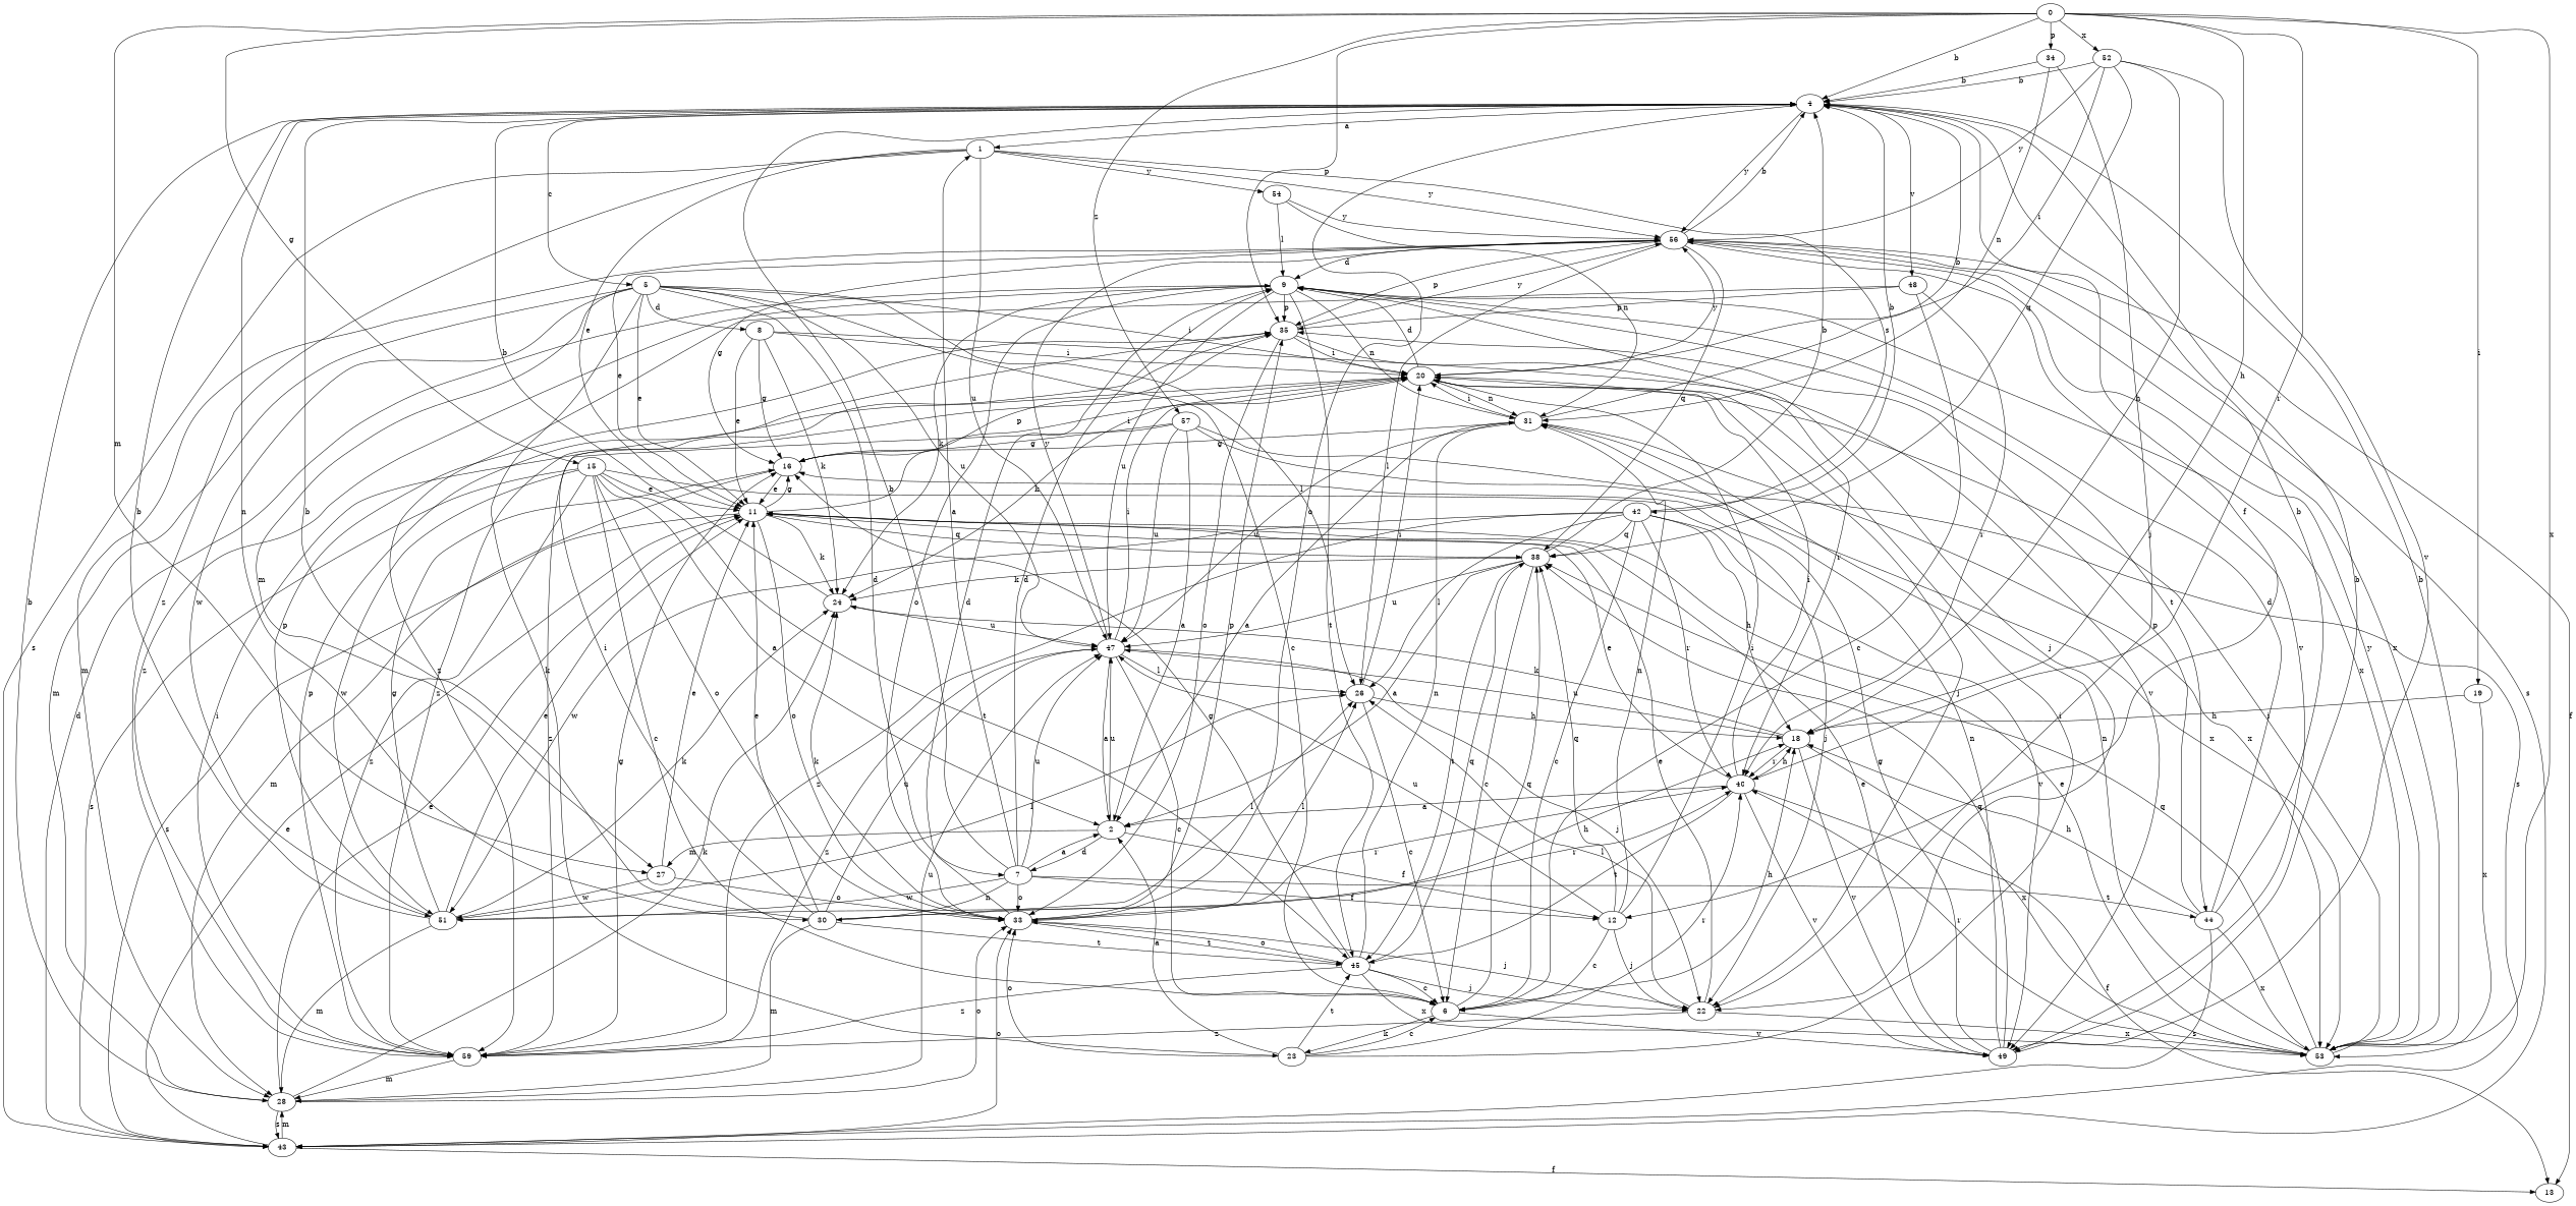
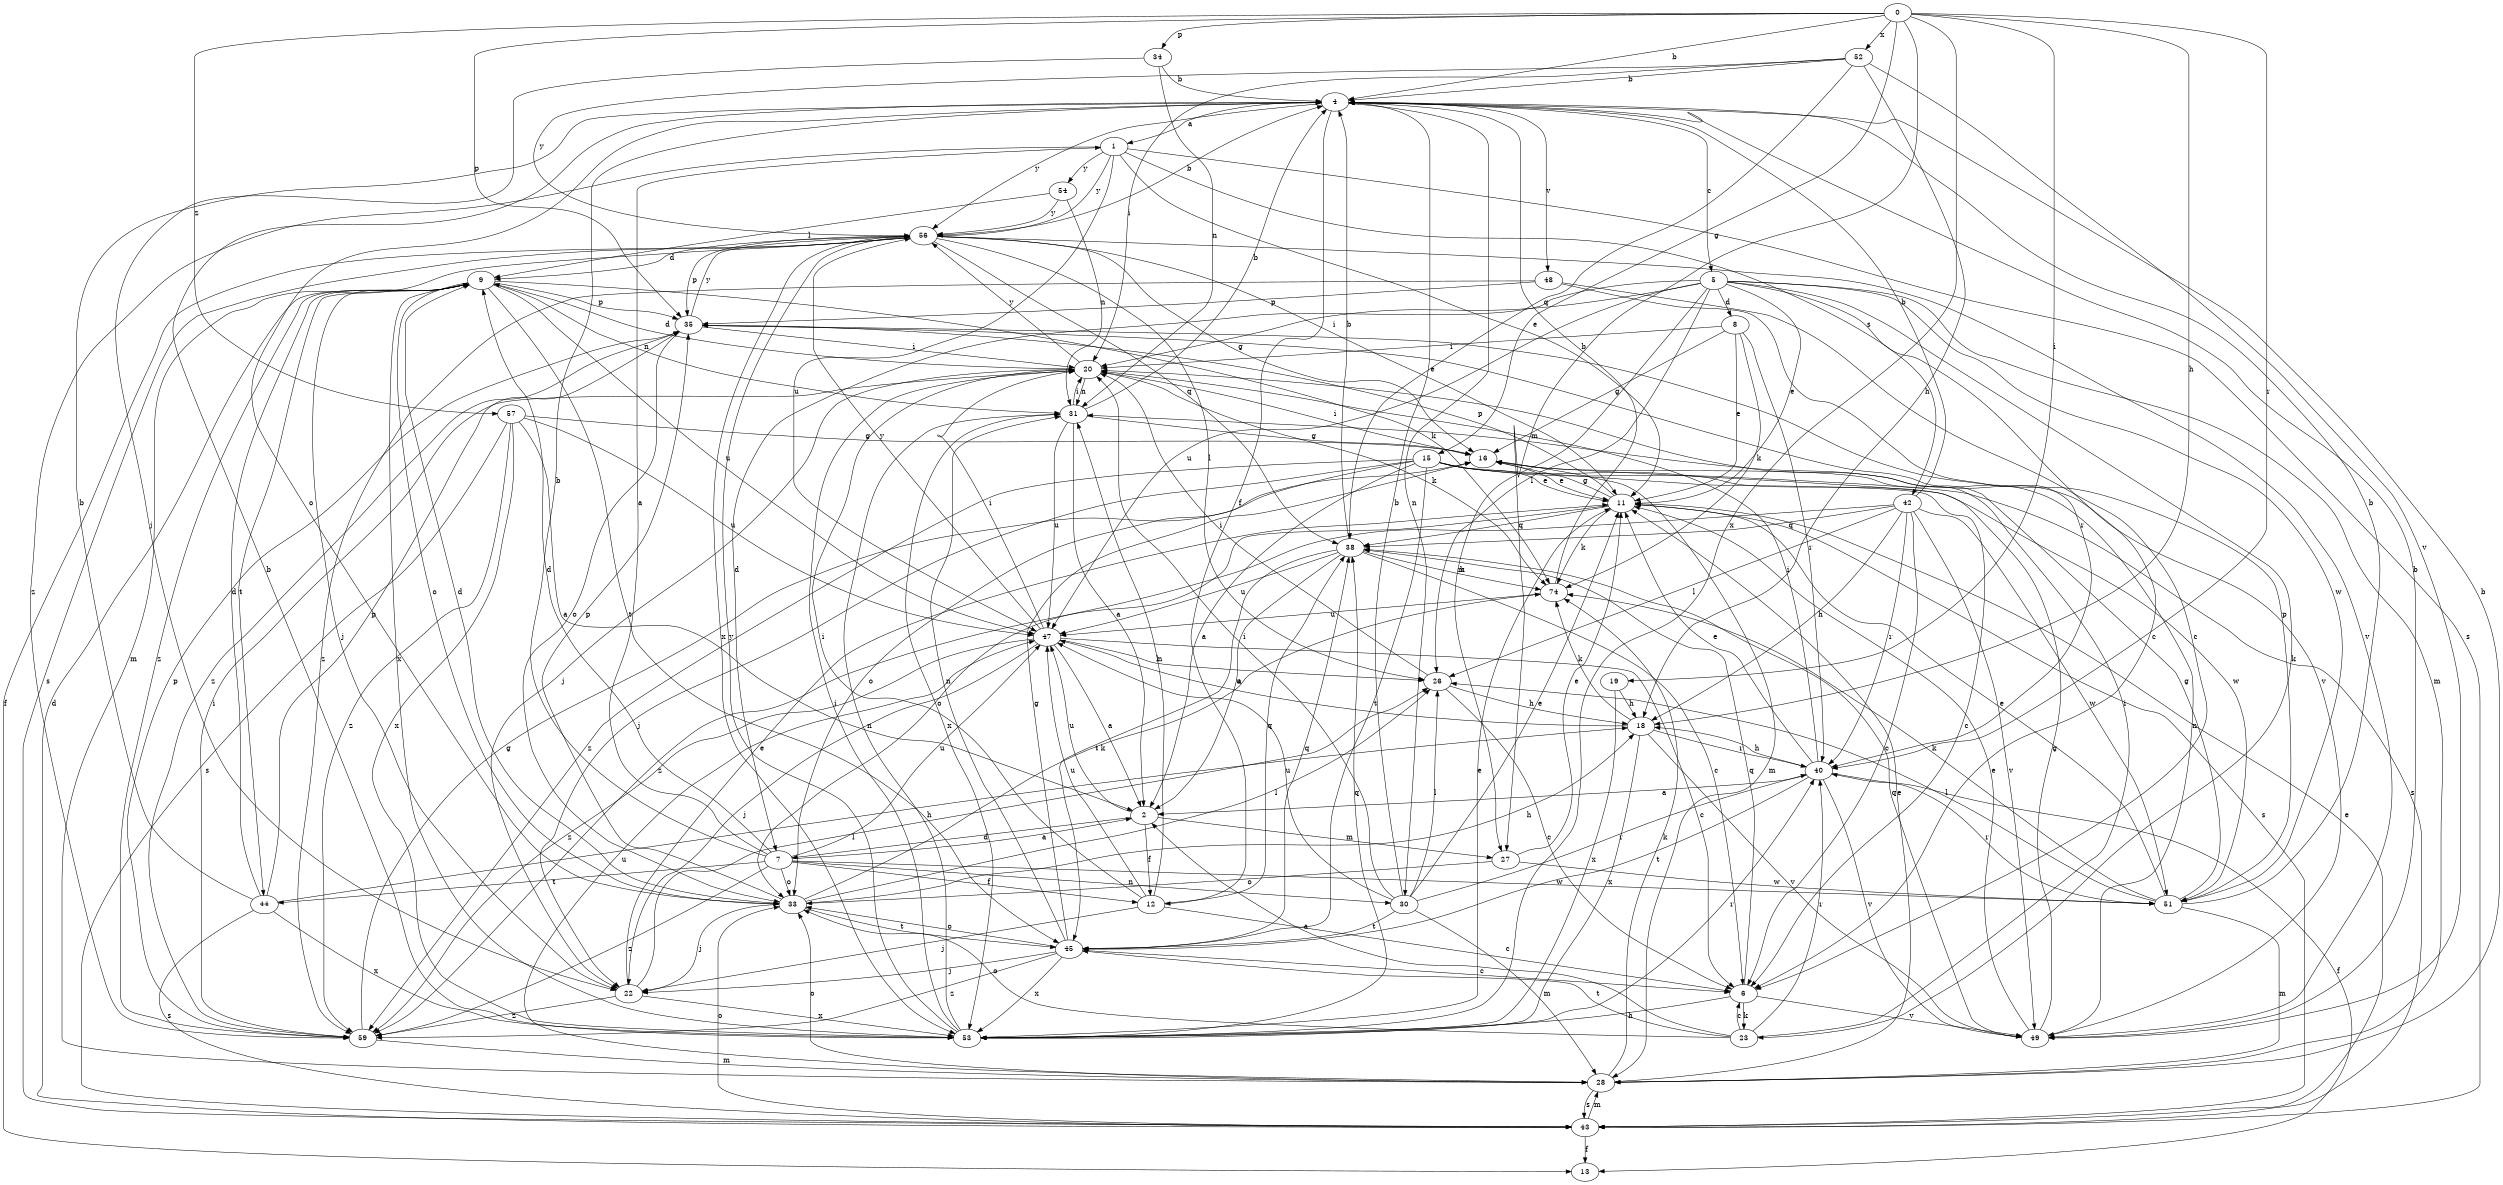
  strict digraph {
    0
    4
    15
    18
    19
    27
    34
    35
    40
    52
    53
    57
    1
    56
    12
    5
    30
    33
    48
    11
    43
    59
    2
    6
    51
    22
    45
    47
    49
-   24
+   24 [label=74]
    31
    20
    13
    38
    16
    42
    54
    26
    28
    9
    7
    44
    8
    23
    0 -> 4 [label=b]
    0 -> 15 [label=g]
    0 -> 18 [label=h]
    0 -> 19 [label=i]
    0 -> 27 [label=m]
    0 -> 34 [label=p]
    0 -> 35 [label=p]
    0 -> 40 [label=r]
    0 -> 52 [label=x]
    0 -> 53 [label=x]
    0 -> 57 [label=z]
    4 -> 1 [label=a]
    4 -> 56 [label=y]
    4 -> 12 [label=f]
    4 -> 5 [label=c]
    4 -> 30 [label=n]
    4 -> 33 [label=o]
    4 -> 48 [label=v]
    15 -> 33 [label=o]
    15 -> 11 [label=e]
    15 -> 43 [label=s]
    15 -> 59 [label=z]
    15 -> 2 [label=a]
    15 -> 6 [label=c]
    15 -> 51 [label=w]
    15 -> 22 [label=j]
    15 -> 45 [label=t]
    18 -> 40 [label=r]
    18 -> 53 [label=x]
    18 -> 47 [label=u]
    18 -> 49 [label=v]
    18 -> 24 [label=k]
    19 -> 18 [label=h]
    19 -> 53 [label=x]
    27 -> 33 [label=o]
    27 -> 11 [label=e]
    27 -> 51 [label=w]
    34 -> 4 [label=b]
    34 -> 22 [label=j]
    34 -> 31 [label=n]
    35 -> 56 [label=y]
    35 -> 33 [label=o]
    35 -> 59 [label=z]
    35 -> 49 [label=v]
    35 -> 20 [label=i]
    40 -> 18 [label=h]
    40 -> 11 [label=e]
    40 -> 2 [label=a]
    40 -> 45 [label=t]
    40 -> 49 [label=v]
    40 -> 20 [label=i]
    40 -> 13 [label=f]
    52 -> 4 [label=b]
    52 -> 18 [label=h]
    52 -> 56 [label=y]
    52 -> 49 [label=v]
    52 -> 20 [label=i]
    52 -> 38 [label=q]
    53 -> 4 [label=b]
    53 -> 40 [label=r]
    53 -> 56 [label=y]
    53 -> 11 [label=e]
    53 -> 31 [label=n]
    53 -> 20 [label=i]
    53 -> 38 [label=q]
    57 -> 53 [label=x]
    57 -> 43 [label=s]
    57 -> 59 [label=z]
    57 -> 2 [label=a]
    57 -> 47 [label=u]
    57 -> 16 [label=g]
    1 -> 56 [label=y]
    1 -> 11 [label=e]
    1 -> 43 [label=s]
    1 -> 59 [label=z]
    1 -> 47 [label=u]
    1 -> 42 [label=s]
    1 -> 54 [label=y]
    56 -> 4 [label=b]
    56 -> 35 [label=p]
    56 -> 53 [label=x]
    56 -> 11 [label=e]
    56 -> 43 [label=s]
    56 -> 49 [label=v]
    56 -> 13 [label=f]
    56 -> 38 [label=q]
    56 -> 16 [label=g]
    56 -> 26 [label=l]
    56 -> 28 [label=m]
    56 -> 9 [label=d]
    12 -> 6 [label=c]
    12 -> 22 [label=j]
    12 -> 47 [label=u]
    12 -> 31 [label=n]
    12 -> 20 [label=i]
    12 -> 38 [label=q]
    5 -> 27 [label=m]
    5 -> 11 [label=e]
    5 -> 6 [label=c]
    5 -> 51 [label=w]
    5 -> 47 [label=u]
    5 -> 20 [label=i]
    5 -> 26 [label=l]
    5 -> 28 [label=m]
    5 -> 7 [label=d]
    5 -> 8 [label=d]
    5 -> 23 [label=k]
    30 -> 4 [label=b]
    30 -> 40 [label=r]
    30 -> 11 [label=e]
    30 -> 45 [label=t]
    30 -> 47 [label=u]
    30 -> 20 [label=i]
    30 -> 26 [label=l]
    30 -> 28 [label=m]
    33 -> 18 [label=h]
    33 -> 35 [label=p]
    33 -> 22 [label=j]
    33 -> 45 [label=t]
    33 -> 24 [label=k]
    33 -> 26 [label=l]
    33 -> 9 [label=d]
    48 -> 35 [label=p]
    48 -> 40 [label=r]
    48 -> 59 [label=z]
    48 -> 6 [label=c]
    11 -> 35 [label=p]
    11 -> 33 [label=o]
    11 -> 43 [label=s]
    11 -> 24 [label=k]
    11 -> 38 [label=q]
    11 -> 16 [label=g]
    43 -> 33 [label=o]
    43 -> 11 [label=e]
    43 -> 13 [label=f]
    43 -> 28 [label=m]
    43 -> 9 [label=d]
    59 -> 35 [label=p]
    59 -> 20 [label=i]
    59 -> 16 [label=g]
    59 -> 28 [label=m]
    2 -> 27 [label=m]
    2 -> 12 [label=f]
    2 -> 47 [label=u]
    2 -> 7 [label=d]
-   6 -> 18 [label=h]
+   6 -> 53 [label=h]
    6 -> 49 [label=v]
    6 -> 38 [label=q]
    6 -> 23 [label=k]
    51 -> 4 [label=b]
    51 -> 35 [label=p]
    51 -> 40 [label=r]
    51 -> 11 [label=e]
    51 -> 24 [label=k]
    51 -> 16 [label=g]
    51 -> 26 [label=l]
    51 -> 28 [label=m]
    22 -> 53 [label=x]
    22 -> 11 [label=e]
    22 -> 59 [label=z]
    22 -> 26 [label=l]
    45 -> 53 [label=x]
    45 -> 33 [label=o]
    45 -> 59 [label=z]
    45 -> 6 [label=c]
    45 -> 22 [label=j]
    45 -> 31 [label=n]
    45 -> 38 [label=q]
    45 -> 16 [label=g]
    47 -> 56 [label=y]
    47 -> 59 [label=z]
    47 -> 2 [label=a]
    47 -> 6 [label=c]
    47 -> 22 [label=j]
    47 -> 20 [label=i]
    47 -> 26 [label=l]
    49 -> 4 [label=b]
    49 -> 11 [label=e]
    49 -> 31 [label=n]
    49 -> 38 [label=q]
    49 -> 16 [label=g]
    24 -> 4 [label=b]
    24 -> 47 [label=u]
    31 -> 4 [label=b]
    31 -> 53 [label=x]
    31 -> 2 [label=a]
    31 -> 47 [label=u]
    31 -> 20 [label=i]
    31 -> 16 [label=g]
    20 -> 56 [label=y]
    20 -> 22 [label=j]
    20 -> 24 [label=k]
    20 -> 31 [label=n]
    20 -> 9 [label=d]
    38 -> 4 [label=b]
    38 -> 2 [label=a]
    38 -> 6 [label=c]
    38 -> 45 [label=t]
    38 -> 47 [label=u]
    38 -> 24 [label=k]
    16 -> 11 [label=e]
    16 -> 20 [label=i]
    16 -> 28 [label=m]
    42 -> 4 [label=b]
    42 -> 18 [label=h]
    42 -> 40 [label=r]
    42 -> 59 [label=z]
    42 -> 6 [label=c]
    42 -> 51 [label=w]
    42 -> 49 [label=v]
    42 -> 38 [label=q]
    42 -> 26 [label=l]
    54 -> 56 [label=y]
    54 -> 31 [label=n]
    54 -> 9 [label=l]
    26 -> 18 [label=h]
    26 -> 6 [label=c]
    26 -> 20 [label=i]
    28 -> 4 [label=b]
    28 -> 33 [label=o]
    28 -> 11 [label=e]
    28 -> 43 [label=s]
    28 -> 47 [label=u]
    28 -> 24 [label=k]
    9 -> 35 [label=p]
    9 -> 53 [label=x]
    9 -> 33 [label=o]
    9 -> 59 [label=z]
    9 -> 22 [label=j]
    9 -> 45 [label=t]
    9 -> 47 [label=u]
    9 -> 24 [label=k]
    9 -> 31 [label=n]
    9 -> 44 [label=t]
    7 -> 4 [label=b]
    7 -> 1 [label=a]
    7 -> 12 [label=f]
    7 -> 30 [label=n]
    7 -> 33 [label=o]
+   7 -> 59 [label=z]
    7 -> 2 [label=a]
    7 -> 51 [label=w]
    7 -> 47 [label=u]
    7 -> 9 [label=d]
    7 -> 44 [label=t]
    44 -> 4 [label=b]
    44 -> 18 [label=h]
    44 -> 35 [label=p]
    44 -> 53 [label=x]
    44 -> 43 [label=s]
    44 -> 9 [label=d]
    8 -> 40 [label=r]
    8 -> 11 [label=e]
    8 -> 24 [label=k]
    8 -> 20 [label=i]
    8 -> 16 [label=g]
    23 -> 40 [label=r]
    23 -> 33 [label=o]
    23 -> 2 [label=a]
    23 -> 6 [label=c]
    23 -> 45 [label=t]
    23 -> 20 [label=i]
  }
